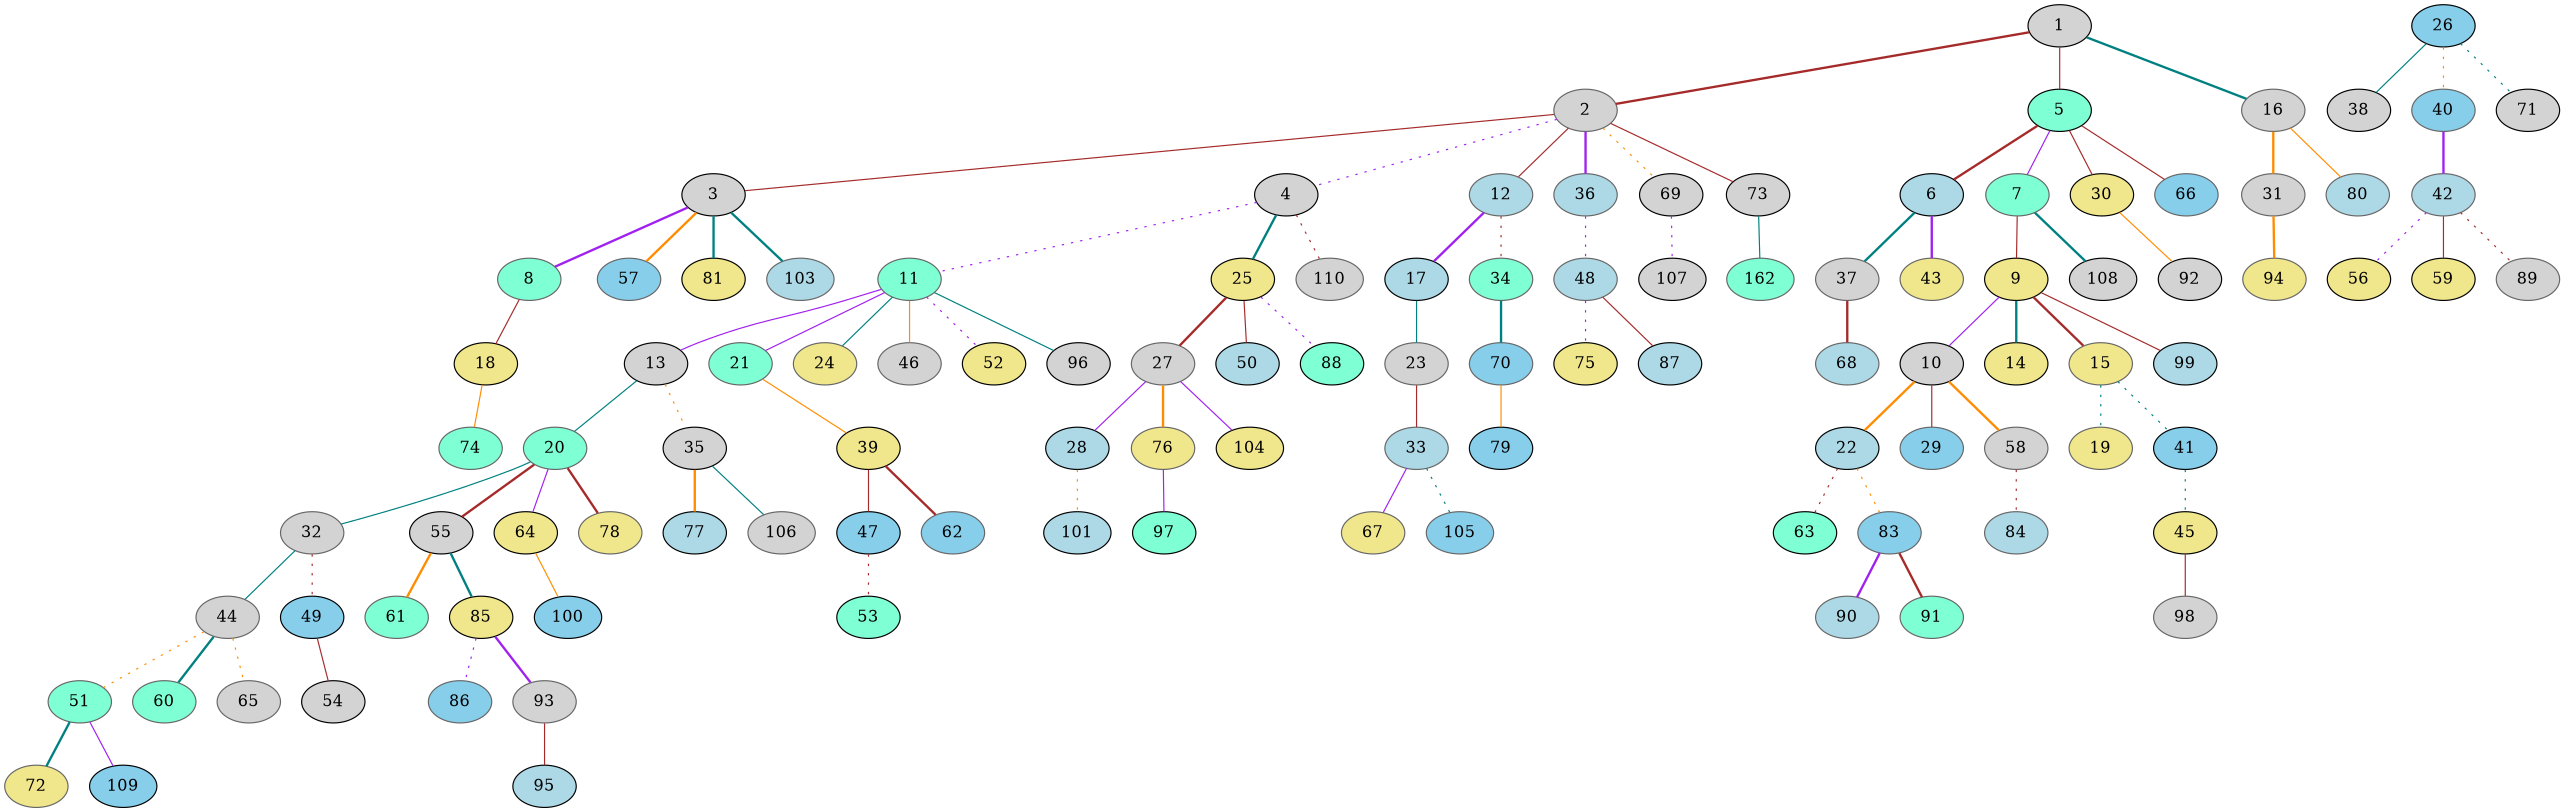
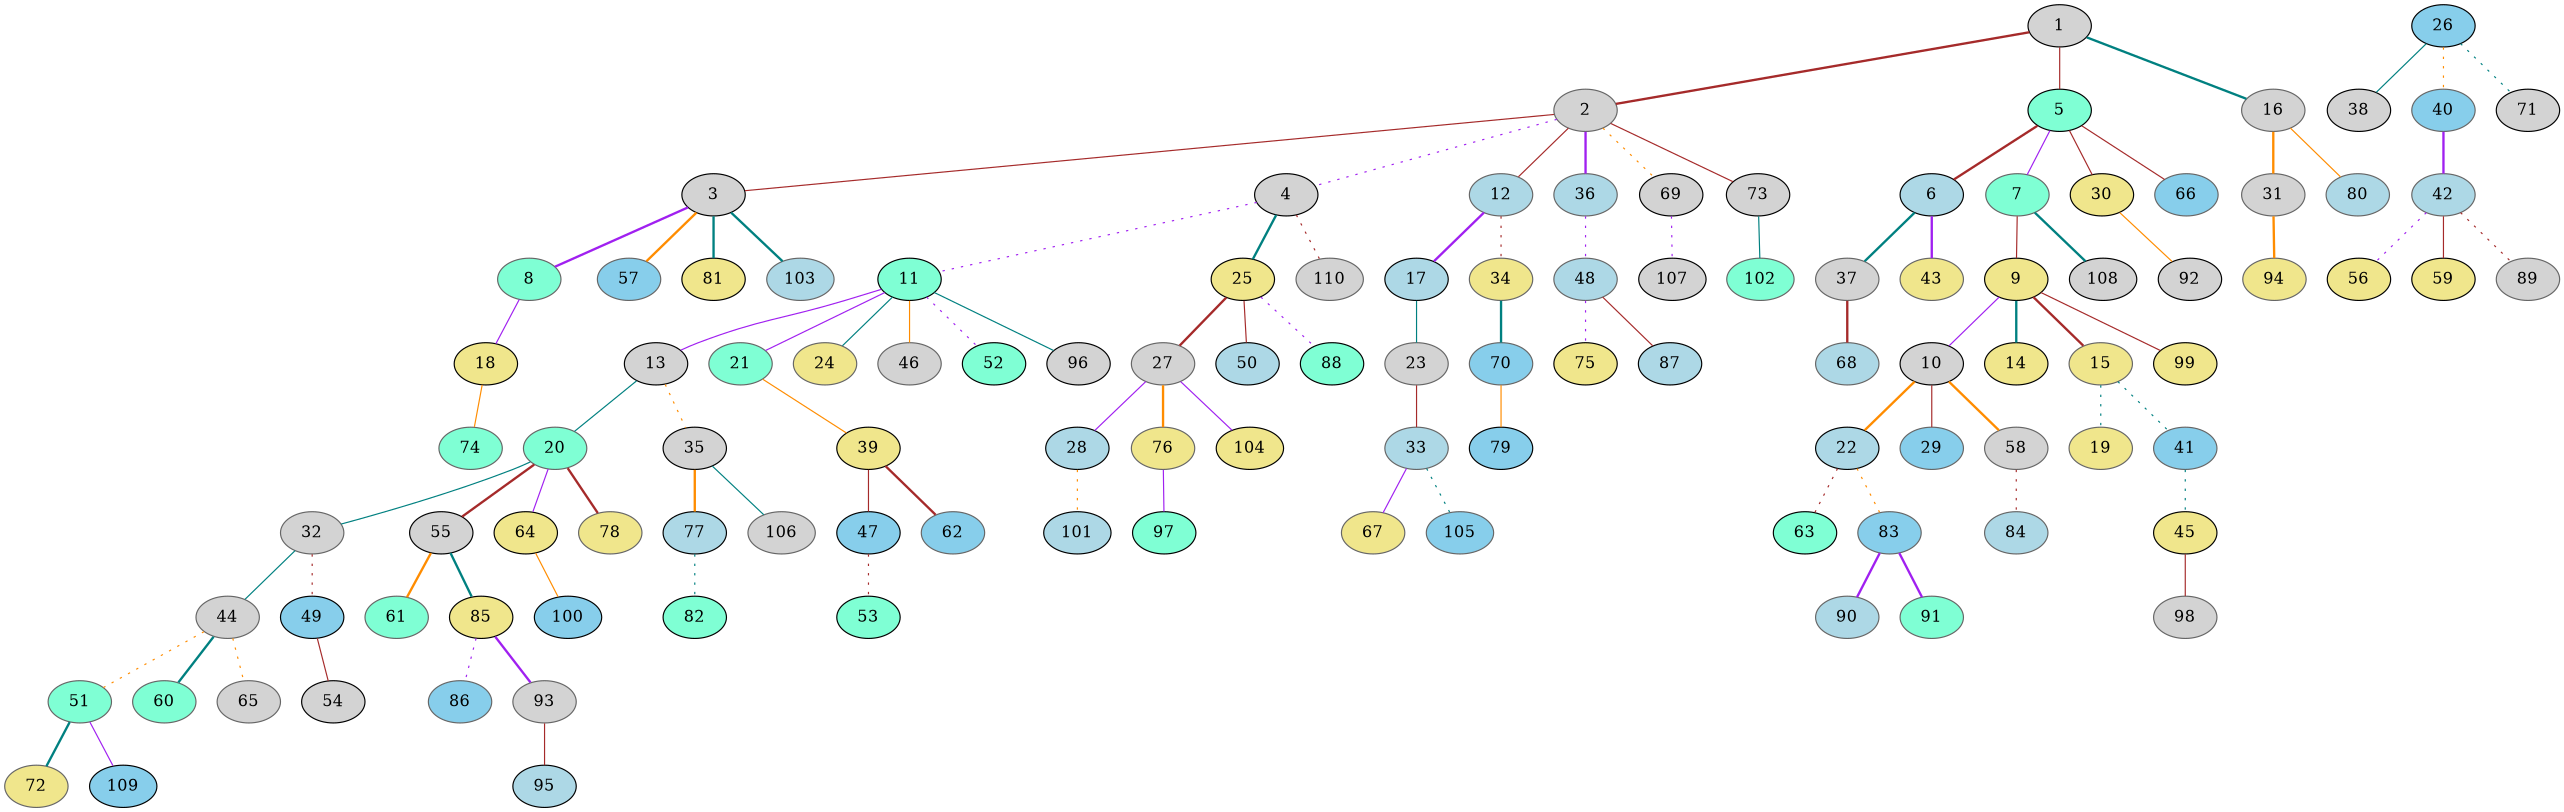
  graph {
    node [color=gray40 fillcolor=lightgrey style=filled]
    edge [color=brown style=solid]
    2
    1 [color=black]
    5 [color=black fillcolor=aquamarine]
    16
    3 [color=black]
    4 [color=black]
    12 [fillcolor=lightblue]
    36 [fillcolor=lightblue]
    69 [color=black]
    73 [color=black]
    6 [color=black fillcolor=lightblue]
    7 [fillcolor=aquamarine]
    30 [color=black fillcolor=khaki]
    66 [fillcolor=skyblue]
    31
    80 [fillcolor=lightblue]
    8 [fillcolor=aquamarine]
    57 [fillcolor=skyblue]
    81 [color=black fillcolor=khaki]
    103 [fillcolor=lightblue]
-   11 [fillcolor=aquamarine]
+   11 [color=black fillcolor=aquamarine]
    25 [color=black fillcolor=khaki]
    110
    17 [color=black fillcolor=lightblue]
-   34 [fillcolor=aquamarine]
+   34 [fillcolor=khaki]
    26 [color=black fillcolor=skyblue]
    38 [color=black]
    40 [fillcolor=skyblue]
    71 [color=black]
    48 [fillcolor=lightblue]
    107 [color=black]
-   102 [fillcolor=aquamarine label=162]
+   102 [fillcolor=aquamarine]
    18 [color=black fillcolor=khaki]
    13 [color=black]
    21 [fillcolor=aquamarine]
    24 [fillcolor=khaki]
    46
-   52 [color=black fillcolor=khaki]
+   52 [color=black fillcolor=aquamarine]
    96 [color=black]
    27
    50 [color=black fillcolor=lightblue]
    88 [color=black fillcolor=aquamarine]
    37
    43 [fillcolor=khaki]
    9 [color=black fillcolor=khaki]
    108 [color=black]
    92 [color=black]
    68 [fillcolor=lightblue]
    10 [color=black]
    14 [color=black fillcolor=khaki]
    15 [fillcolor=khaki]
-   99 [color=black fillcolor=lightblue]
+   99 [color=black fillcolor=khaki]
    74 [fillcolor=aquamarine]
    22 [color=black fillcolor=lightblue]
    29 [fillcolor=skyblue]
    58
    19 [fillcolor=khaki]
-   41 [color=black fillcolor=skyblue]
+   41 [fillcolor=skyblue]
    63 [color=black fillcolor=aquamarine]
    83 [fillcolor=skyblue]
    84 [fillcolor=lightblue]
    20 [fillcolor=aquamarine]
    35 [color=black]
    39 [color=black fillcolor=khaki]
    23
    70 [fillcolor=skyblue]
    32
    55 [color=black]
    64 [color=black fillcolor=khaki]
    78 [fillcolor=khaki]
    77 [color=black fillcolor=lightblue]
    106
    45 [color=black fillcolor=khaki]
    94 [fillcolor=khaki]
    33 [fillcolor=lightblue]
    44
    49 [color=black fillcolor=skyblue]
    61 [fillcolor=aquamarine]
    85 [color=black fillcolor=khaki]
    100 [color=black fillcolor=skyblue]
    47 [color=black fillcolor=skyblue]
    62 [fillcolor=skyblue]
    90 [fillcolor=lightblue]
    91 [fillcolor=aquamarine]
    67 [fillcolor=khaki]
    105 [fillcolor=skyblue]
    28 [color=black fillcolor=lightblue]
    76 [fillcolor=khaki]
    104 [color=black fillcolor=khaki]
    42 [fillcolor=lightblue]
    101 [color=black fillcolor=lightblue]
    97 [color=black fillcolor=aquamarine]
    51 [fillcolor=aquamarine]
    60 [fillcolor=aquamarine]
    65
    54 [color=black]
    79 [color=black fillcolor=skyblue]
+   82 [color=black fillcolor=aquamarine]
    75 [color=black fillcolor=khaki]
    87 [color=black fillcolor=lightblue]
    53 [color=black fillcolor=aquamarine]
    56 [color=black fillcolor=khaki]
    59 [color=black fillcolor=khaki]
    89
    98
    72 [fillcolor=khaki]
    109 [color=black fillcolor=skyblue]
    86 [fillcolor=skyblue]
    93
    95 [color=black fillcolor=lightblue]
    2 -- 3
    2 -- 4 [color=purple style=dotted]
    2 -- 12
    2 -- 36 [color=purple style=bold]
    2 -- 69 [color=darkorange style=dotted]
    2 -- 73
    1 -- 2 [style=bold]
    1 -- 5
    1 -- 16 [color=teal style=bold]
    5 -- 6 [style=bold]
    5 -- 7 [color=purple]
    5 -- 30
    5 -- 66
    16 -- 31 [color=darkorange style=bold]
    16 -- 80 [color=darkorange]
    3 -- 8 [color=purple style=bold]
    3 -- 57 [color=darkorange style=bold]
    3 -- 81 [color=teal style=bold]
    3 -- 103 [color=teal style=bold]
    4 -- 11 [color=purple style=dotted]
    4 -- 25 [color=teal style=bold]
    4 -- 110 [style=dotted]
    12 -- 17 [color=purple style=bold]
    12 -- 34 [style=dotted]
    36 -- 48 [color=purple style=dotted]
    69 -- 107 [color=purple style=dotted]
    73 -- 102 [color=teal]
    6 -- 37 [color=teal style=bold]
    6 -- 43 [color=purple style=bold]
    7 -- 9
    7 -- 108 [color=teal style=bold]
    30 -- 92 [color=darkorange]
    31 -- 94 [color=darkorange style=bold]
-   8 -- 18
+   8 -- 18 [color=purple]
    11 -- 13 [color=purple]
    11 -- 21 [color=purple]
    11 -- 24 [color=teal]
    11 -- 46 [color=darkorange]
    11 -- 52 [color=purple style=dotted]
    11 -- 96 [color=teal]
    25 -- 27 [style=bold]
    25 -- 50
    25 -- 88 [color=purple style=dotted]
    17 -- 23 [color=teal]
    34 -- 70 [color=teal style=bold]
    26 -- 38 [color=teal]
    26 -- 40 [color=darkorange style=dotted]
    26 -- 71 [color=teal style=dotted]
    40 -- 42 [color=purple style=bold]
    48 -- 75 [color=purple style=dotted]
    48 -- 87
    18 -- 74 [color=darkorange]
    13 -- 20 [color=teal]
    13 -- 35 [color=darkorange style=dotted]
    21 -- 39 [color=darkorange]
    27 -- 28 [color=purple]
    27 -- 76 [color=darkorange style=bold]
    27 -- 104 [color=purple]
    37 -- 68 [style=bold]
    9 -- 10 [color=purple]
    9 -- 14 [color=teal style=bold]
    9 -- 15 [style=bold]
    9 -- 99
    10 -- 22 [color=darkorange style=bold]
    10 -- 29
    10 -- 58 [color=darkorange style=bold]
    15 -- 19 [color=teal style=dotted]
    15 -- 41 [color=teal style=dotted]
    22 -- 63 [style=dotted]
    22 -- 83 [color=darkorange style=dotted]
    58 -- 84 [style=dotted]
    41 -- 45 [color=teal style=dotted]
    83 -- 90 [color=purple style=bold]
-   83 -- 91 [style=bold]
+   83 -- 91 [color=purple style=bold]
    20 -- 32 [color=teal]
    20 -- 55 [style=bold]
    20 -- 64 [color=purple]
    20 -- 78 [style=bold]
    35 -- 77 [color=darkorange style=bold]
    35 -- 106 [color=teal]
    39 -- 47
    39 -- 62 [style=bold]
    23 -- 33
    70 -- 79 [color=darkorange]
    32 -- 44 [color=teal]
    32 -- 49 [style=dotted]
    55 -- 61 [color=darkorange style=bold]
    55 -- 85 [color=teal style=bold]
    64 -- 100 [color=darkorange]
+   77 -- 82 [color=teal style=dotted]
    45 -- 98
    33 -- 67 [color=purple]
    33 -- 105 [color=teal style=dotted]
    44 -- 51 [color=darkorange style=dotted]
    44 -- 60 [color=teal style=bold]
    44 -- 65 [color=darkorange style=dotted]
    49 -- 54
    85 -- 86 [color=purple style=dotted]
    85 -- 93 [color=purple style=bold]
    47 -- 53 [style=dotted]
    28 -- 101 [color=darkorange style=dotted]
    76 -- 97 [color=purple]
    42 -- 56 [color=purple style=dotted]
    42 -- 59
    42 -- 89 [style=dotted]
    51 -- 72 [color=teal style=bold]
    51 -- 109 [color=purple]
    93 -- 95
  }
